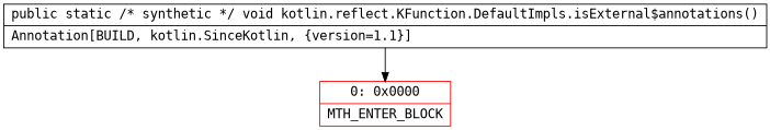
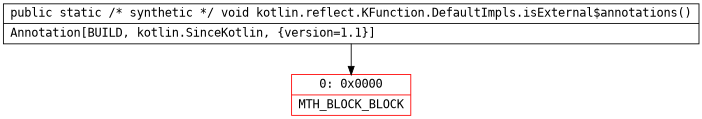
  digraph {
    fontname="DejaVu Sans Mono"
    node [shape=record fontname="DejaVu Sans Mono"]
-   n1 [color=red label="{0\:\ 0x0000|MTH_ENTER_BLOCK\l}"]
+   n1 [color=red label="{0\:\ 0x0000|MTH_BLOCK_BLOCK\l}"]
    n2 [label="{public static \/* synthetic *\/ void kotlin.reflect.KFunction.DefaultImpls.isExternal$annotations()  | Annotation[BUILD, kotlin.SinceKotlin, \{version=1.1\}]\l}"]
    subgraph cluster_1 {
      label="R(0)"
    }
    n2 -> n1 [fontname="DejaVu Sans Mono"]
  }
